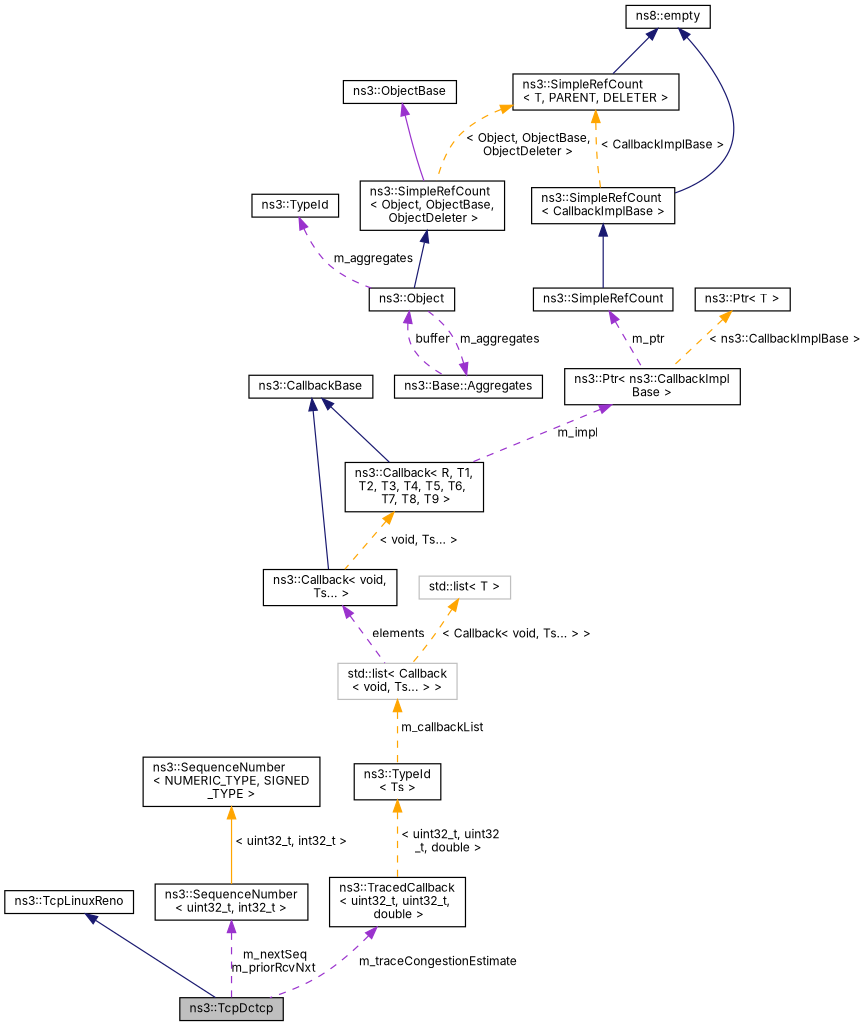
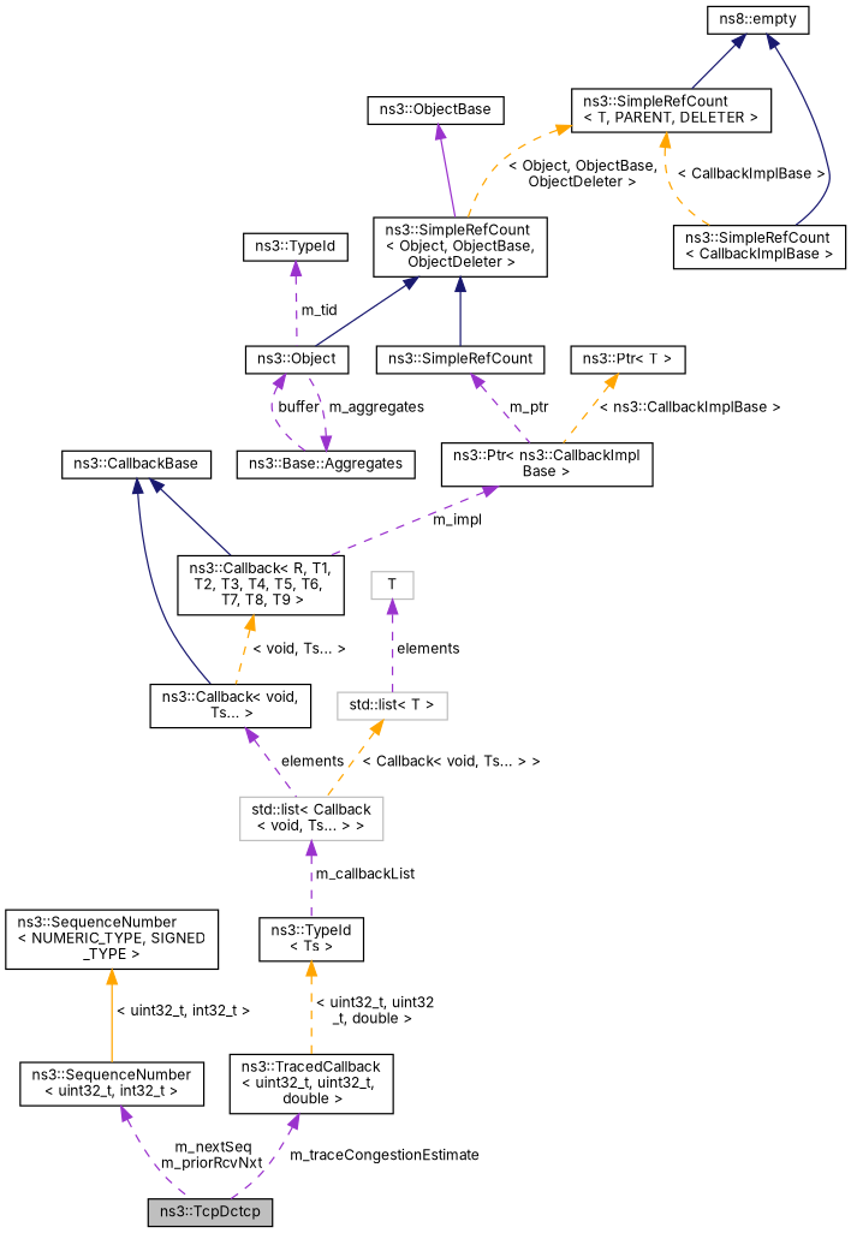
  digraph {
    fontname=Inter
    rankdir=TB
    node [color=black fillcolor=white fontname=Inter fontsize=10 shape=record style=filled]
    edge [color=darkorchid3 dir=back fontname=Inter fontsize=10 labelfontname=Helvetica labelfontsize=10 style=dashed]
    n1 [fillcolor=grey75 fontcolor=black height=0.2 label="ns3::TcpDctcp" width=0.4]
-   n2 [height=0.2 label="ns3::TcpLinuxReno" width=0.4]
    n3 [height=0.2 label="ns3::Object" width=0.4]
    n4 [height=0.2 label="ns3::Base::Aggregates" width=0.4]
    n5 [height=0.2 label="ns3::SimpleRefCount\l\< Object, ObjectBase,\l ObjectDeleter \>" width=0.4]
    n6 [height=0.2 label="ns3::ObjectBase" width=0.4]
    n7 [height=0.2 label="ns3::SimpleRefCount\l\< T, PARENT, DELETER \>" width=0.4]
    n8 [height=0.2 label="ns3::SimpleRefCount\l\< CallbackImplBase \>" width=0.4]
    n9 [height=0.2 label="ns3::SimpleRefCount" width=0.4]
    n10 [height=0.2 label="ns8::empty" width=0.4]
    n11 [height=0.2 label="ns3::TypeId" width=0.4]
    n12 [height=0.2 label="ns3::SequenceNumber\l\< uint32_t, int32_t \>" width=0.4]
    n13 [height=0.2 label="ns3::SequenceNumber\l\< NUMERIC_TYPE, SIGNED\l_TYPE \>" width=0.4]
    n14 [height=0.2 label="ns3::TracedCallback\l\< uint32_t, uint32_t,\l double \>" width=0.4]
    n15 [height=0.2 label="ns3::TypeId\l\< Ts \>" width=0.4]
    n16 [color=grey75 height=0.2 label="std::list\< Callback\l\< void, Ts... \> \>" width=0.4]
    n17 [height=0.2 label="ns3::Callback\< void,\l Ts... \>" width=0.4]
    n18 [height=0.2 label="ns3::CallbackBase" width=0.4]
    n19 [height=0.2 label="ns3::Callback\< R, T1,\l T2, T3, T4, T5, T6,\l T7, T8, T9 \>" width=0.4]
    n20 [height=0.2 label="ns3::Ptr\< ns3::CallbackImpl\lBase \>" width=0.4]
    n21 [height=0.2 label="ns3::Ptr\< T \>" width=0.4]
    n22 [color=grey75 height=0.2 label="std::list\< T \>" width=0.4]
-   n2 -> n1 [color=midnightblue style=solid]
+   n23 [color=grey75 height=0.2 label=T width=0.4]
    n3 -> n4 [label=" buffer"]
    n4 -> n3 [label=" m_aggregates"]
    n5 -> n3 [color=midnightblue style=solid]
    n6 -> n5 [style=solid]
    n7 -> n5 [color=orange label=" \< Object, ObjectBase,\l ObjectDeleter \>"]
    n7 -> n8 [color=orange label=" \< CallbackImplBase \>"]
-   n8 -> n9 [color=midnightblue style=solid]
+   n5 -> n9 [color=midnightblue style=solid]
    n9 -> n20 [label=" m_ptr"]
    n10 -> n7 [color=midnightblue style=solid]
    n10 -> n8 [color=midnightblue style=solid]
-   n11 -> n3 [label=" m_aggregates"]
+   n11 -> n3 [label=" m_tid"]
    n12 -> n1 [label=" m_nextSeq\nm_priorRcvNxt"]
    n13 -> n12 [color=orange label=" \< uint32_t, int32_t \>" style=solid]
    n14 -> n1 [label=" m_traceCongestionEstimate"]
    n15 -> n14 [color=orange label=" \< uint32_t, uint32\l_t, double \>"]
-   n16 -> n15 [color=orange label=" m_callbackList"]
+   n16 -> n15 [label=" m_callbackList"]
    n17 -> n16 [label=" elements"]
    n18 -> n17 [color=midnightblue style=solid]
    n18 -> n19 [color=midnightblue style=solid]
    n19 -> n17 [color=orange label=" \< void, Ts... \>"]
    n20 -> n19 [label=" m_impl"]
    n21 -> n20 [color=orange label=" \< ns3::CallbackImplBase \>"]
    n22 -> n16 [color=orange label=" \< Callback\< void, Ts... \> \>"]
+   n23 -> n22 [label=" elements"]
  }
